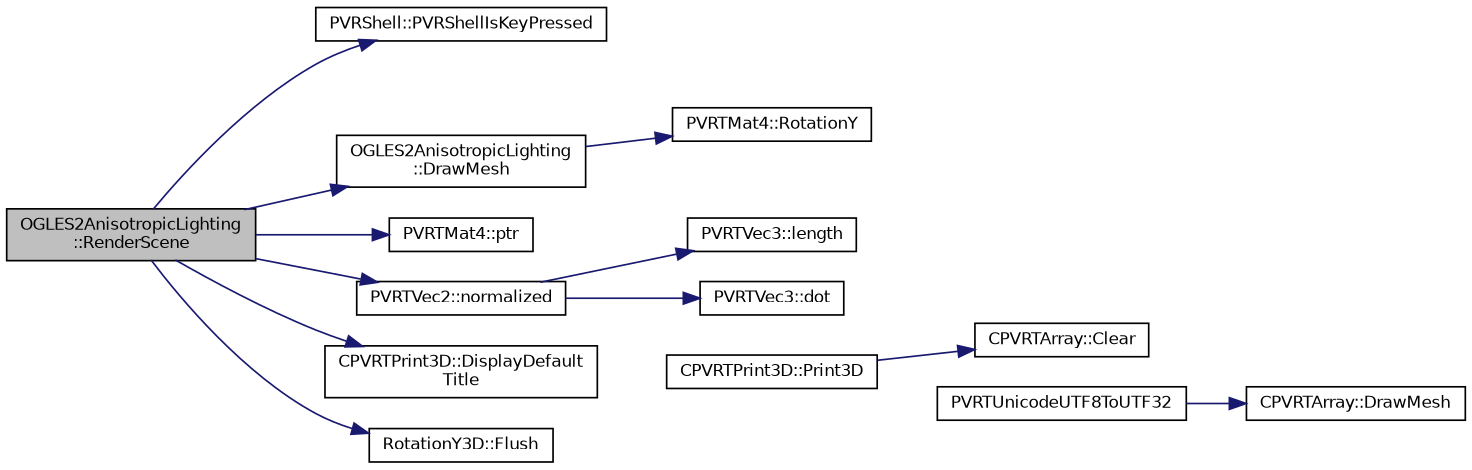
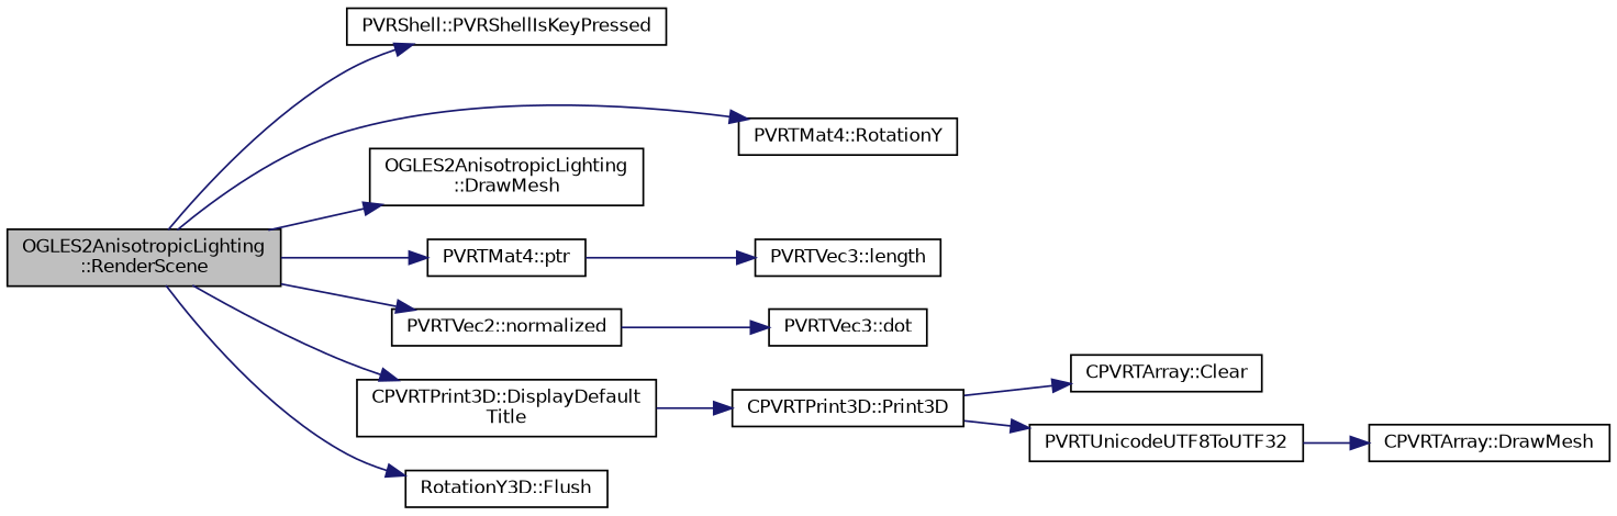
  digraph {
    rankdir=LR
    node [color=black fillcolor=white fontname=Helvetica fontsize=10 shape=record style=filled]
    edge [color=midnightblue fontname=Helvetica fontsize=10 labelfontname=Helvetica labelfontsize=10 style=solid]
    n1 [fillcolor=grey75 fontcolor=black height=0.2 label="OGLES2AnisotropicLighting\l::RenderScene" width=0.4]
    n2 [height=0.2 label="PVRShell::PVRShellIsKeyPressed" width=0.4]
    n3 [height=0.2 label="PVRTMat4::RotationY" width=0.4]
    n4 [height=0.2 label="PVRTMat4::ptr" width=0.4]
    n5 [height=0.2 label="PVRTVec2::normalized" width=0.4]
    n6 [height=0.2 label="OGLES2AnisotropicLighting\l::DrawMesh" width=0.4]
    n7 [height=0.2 label="CPVRTPrint3D::DisplayDefault\lTitle" width=0.4]
    n8 [height=0.2 label="RotationY3D::Flush" width=0.4]
    n9 [height=0.2 label="PVRTVec3::dot" width=0.4]
    n10 [height=0.2 label="PVRTVec3::length" width=0.4]
    n11 [height=0.2 label="CPVRTPrint3D::Print3D" width=0.4]
    n12 [height=0.2 label="CPVRTArray::Clear" width=0.4]
    n13 [height=0.2 label=PVRTUnicodeUTF8ToUTF32 width=0.4]
    n14 [height=0.2 label="CPVRTArray::DrawMesh" width=0.4]
    n1 -> n2
-   n6 -> n3
+   n1 -> n3
    n1 -> n4
    n1 -> n5
    n1 -> n6
    n1 -> n7
    n1 -> n8
    n5 -> n9
-   n5 -> n10
+   n4 -> n10
+   n7 -> n11
    n11 -> n12
+   n11 -> n13
    n13 -> n14
  }
